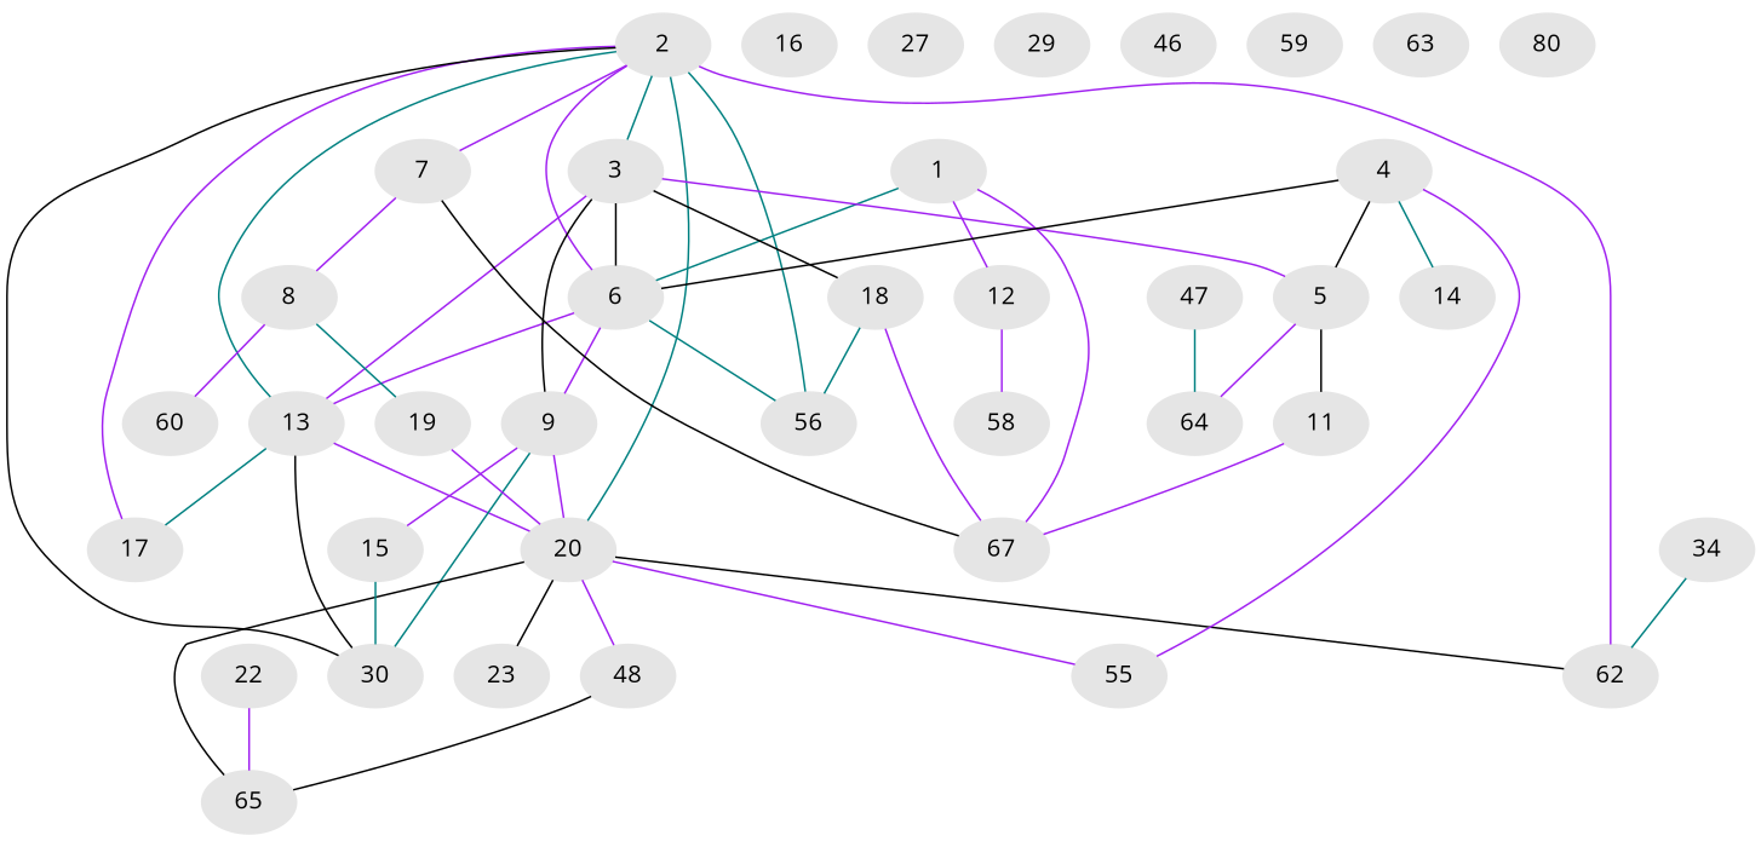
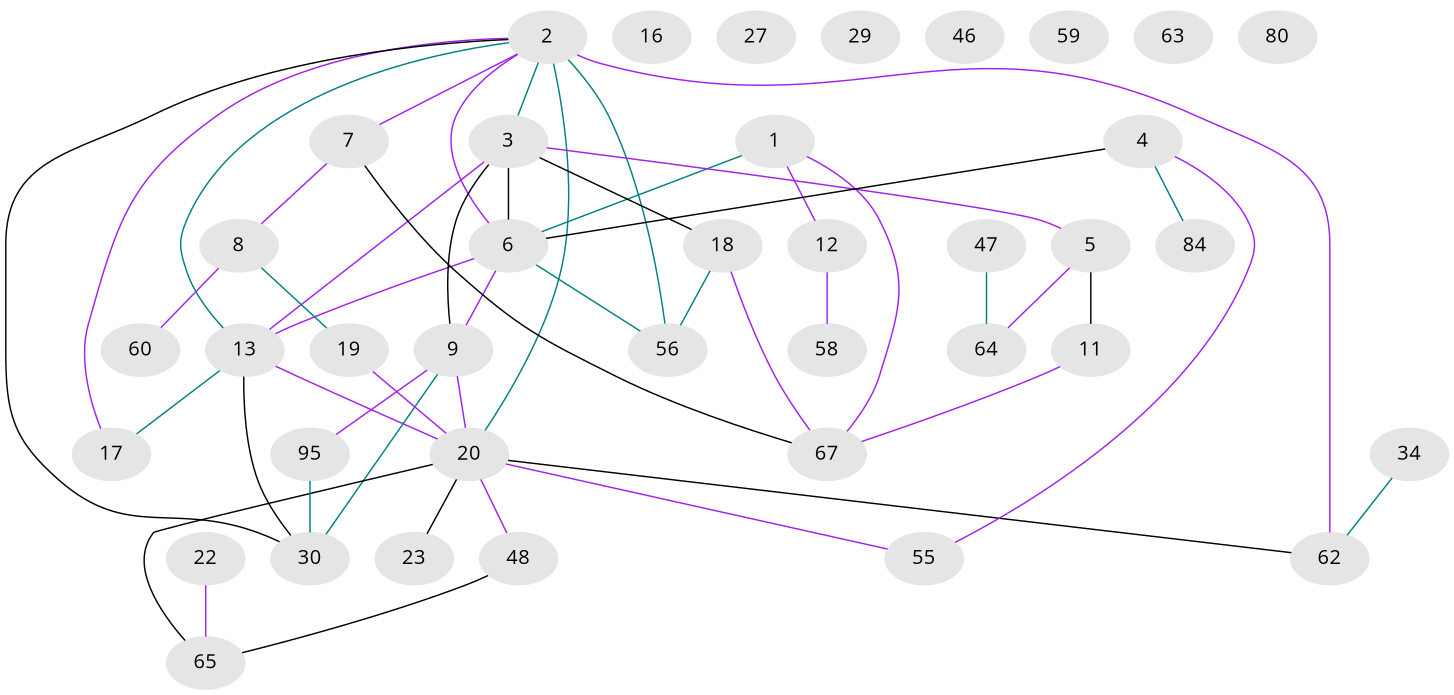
  graph {
    fontname="Open Sans"
    node [color=gray90 fontname="Open Sans" style=filled]
    edge [color=purple fontname="Open Sans"]
    6 [super="+75+61+39"]
    13 [super="+53+37+24"]
    56 [super="+70"]
    9 [super="+33+10+31+18"]
    1
    67 [super="+73"]
    12
    2 [super="+43+44+36+26"]
    3 [super="+68+32"]
    7 [super="+54"]
    17
    20 [super="+35+25+74"]
    30 [super="+66"]
    62 [super="+69"]
    5 [super="+50"]
    n16 [label=18 super="+52"]
    8 [super="+21"]
    55
    23
    48
    65
    11
    64
-   15
+   15 [label=95]
    4 [super="+79"]
-   14 [super="+57"]
+   14 [super="+57" label=84]
    19
    60
    58
    16
    22 [super="+41"]
    27
    29
    34 [super="+76"]
    46
    47
    59
    63
    80
    6 -- 13
    6 -- 56 [color=teal]
    6 -- 9
    13 -- 17 [color=teal]
    13 -- 20
    13 -- 30 [color=black]
    9 -- 20 [weight=3]
    9 -- 30 [color=teal]
    9 -- 15
    1 -- 6 [color=teal weight=2]
    1 -- 67
    1 -- 12
    12 -- 58
    2 -- 6
    2 -- 13 [color=teal]
    2 -- 56 [color=teal weight=4]
    2 -- 3 [color=teal]
    2 -- 7
    2 -- 17
    2 -- 20 [color=teal]
    2 -- 30 [color=black]
    2 -- 62
    3 -- 6 [color=black]
    3 -- 13
    3 -- 9 [color=black]
    3 -- 5
    3 -- n16 [color=black]
    7 -- 67 [color=black]
    7 -- 8
    20 -- 62 [color=black]
    20 -- 55
    20 -- 23 [color=black]
    20 -- 48
    20 -- 65 [color=black]
    5 -- 11 [color=black]
    5 -- 64
    n16 -- 56 [color=teal]
    n16 -- 67
    8 -- 19 [color=teal]
    8 -- 60
    48 -- 65 [color=black]
    11 -- 67
    15 -- 30 [color=teal]
    4 -- 6 [color=black]
-   4 -- 5 [color=black]
    4 -- 55
    4 -- 14 [color=teal]
    19 -- 20
    22 -- 65
    34 -- 62 [color=teal]
    47 -- 64 [color=teal]
  }
